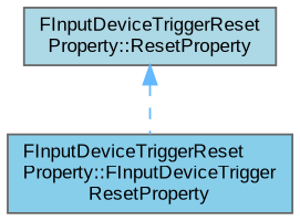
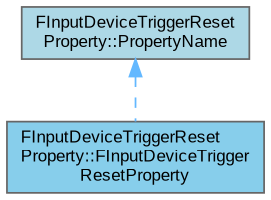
  digraph {
    rankdir=TB
    fontname="Liberation Sans"
    node [fontname="Liberation Sans" fontsize=10 shape=box style=filled]
-   n1 [color=gray40 fillcolor=lightblue fontcolor=black height=0.2 label="FInputDeviceTriggerReset\lProperty::ResetProperty" width=0.4]
+   n1 [color=gray40 fillcolor=lightblue fontcolor=black height=0.2 label="FInputDeviceTriggerReset\lProperty::PropertyName" width=0.4]
    n2 [color=grey40 fillcolor=skyblue height=0.2 label="FInputDeviceTriggerReset\lProperty::FInputDeviceTrigger\lResetProperty" width=0.4]
    n1 -> n2 [color=steelblue1 dir=back fontname="Liberation Sans" fontsize=10 labelfontname=Helvetica labelfontsize=10 style=dashed]
  }
